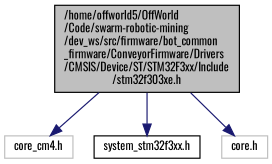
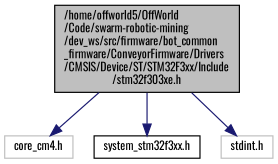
  digraph {
    fontname=Oswald
    node [color=black fillcolor=white fontname=Oswald fontsize=10 shape=record style=filled]
    edge [color=midnightblue fontname=Oswald fontsize=10 labelfontname=Helvetica labelfontsize=10 style=solid]
    n1 [fillcolor=grey75 fontcolor=black height=0.2 label="/home/offworld5/OffWorld\l/Code/swarm-robotic-mining\l/dev_ws/src/firmware/bot_common\l_firmware/ConveyorFirmware/Drivers\l/CMSIS/Device/ST/STM32F3xx/Include\l/stm32f303xe.h" width=0.4]
    n2 [color=grey75 height=0.2 label="core_cm4.h" width=0.4]
    n3 [height=0.2 label="system_stm32f3xx.h" width=0.4]
-   n4 [color=grey75 height=0.2 label="core.h" width=0.4]
+   n4 [color=grey75 height=0.2 label="stdint.h" width=0.4]
    n1 -> n2
    n1 -> n3
    n1 -> n4
  }
